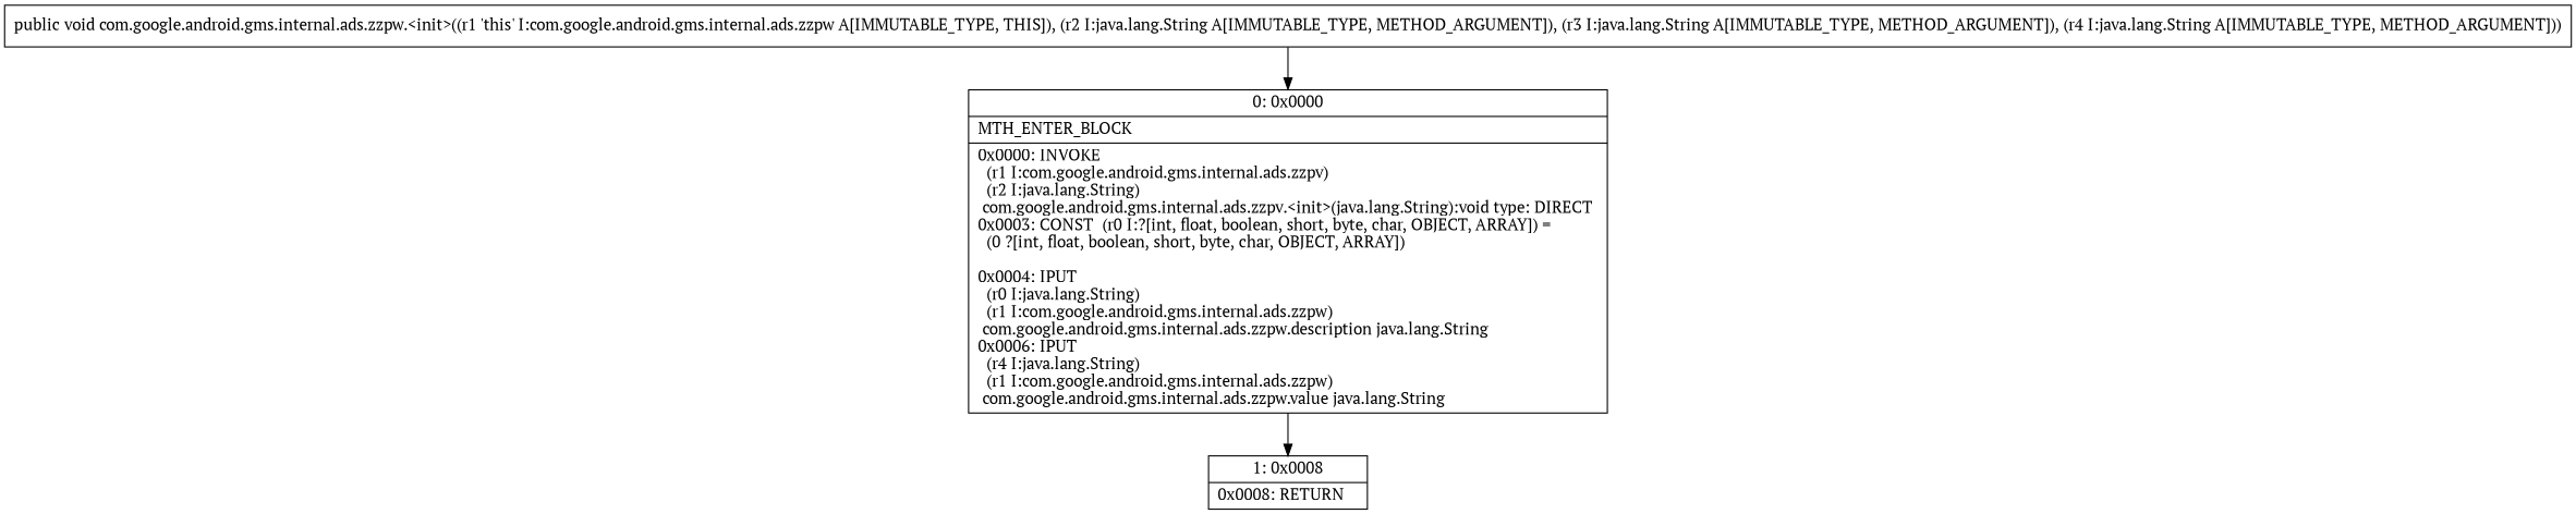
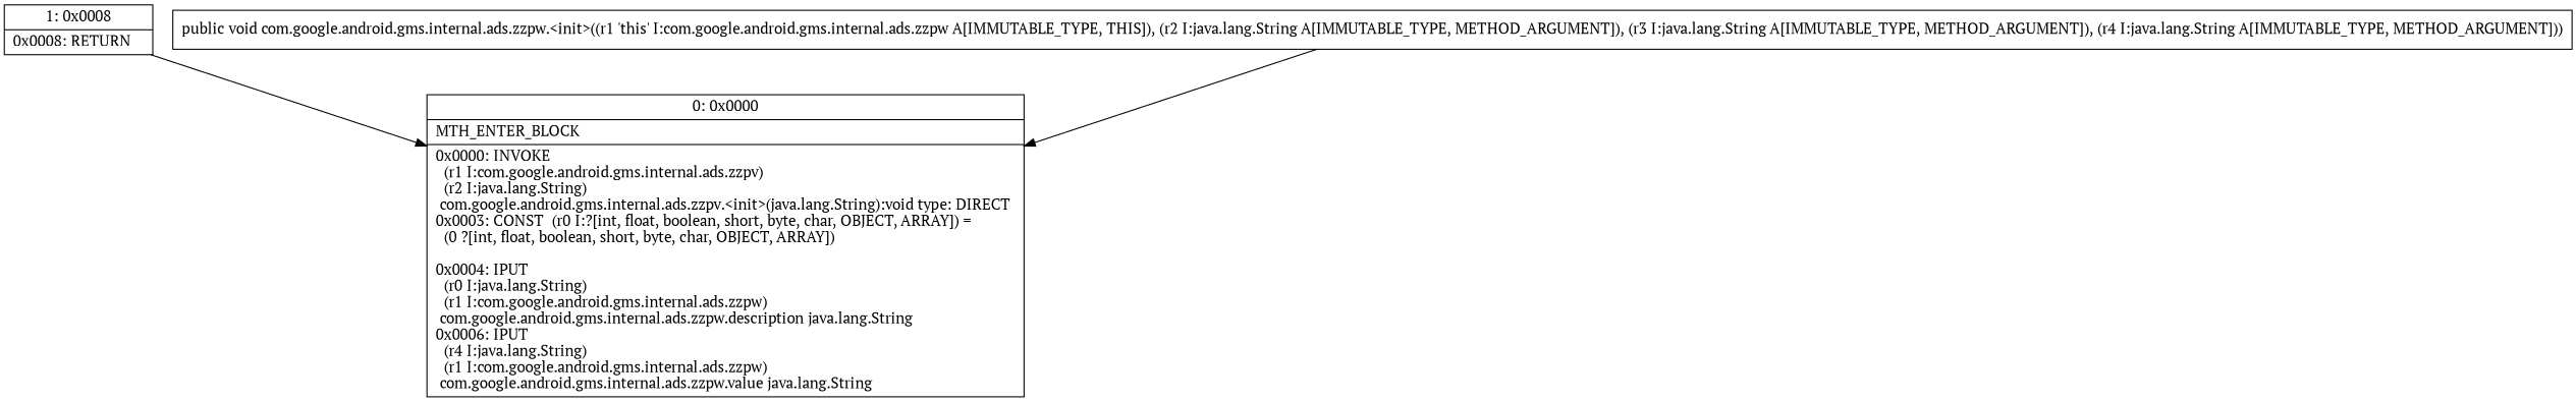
  digraph {
    fontname="PT Serif"
    node [shape=record fontname="PT Serif"]
    edge [fontname="PT Serif"]
    n1 [label="{0\:\ 0x0000|MTH_ENTER_BLOCK\l|0x0000: INVOKE  \l  (r1 I:com.google.android.gms.internal.ads.zzpv)\l  (r2 I:java.lang.String)\l com.google.android.gms.internal.ads.zzpv.\<init\>(java.lang.String):void type: DIRECT \l0x0003: CONST  (r0 I:?[int, float, boolean, short, byte, char, OBJECT, ARRAY]) = \l  (0 ?[int, float, boolean, short, byte, char, OBJECT, ARRAY])\l \l0x0004: IPUT  \l  (r0 I:java.lang.String)\l  (r1 I:com.google.android.gms.internal.ads.zzpw)\l com.google.android.gms.internal.ads.zzpw.description java.lang.String \l0x0006: IPUT  \l  (r4 I:java.lang.String)\l  (r1 I:com.google.android.gms.internal.ads.zzpw)\l com.google.android.gms.internal.ads.zzpw.value java.lang.String \l}"]
    n2 [label="{1\:\ 0x0008|0x0008: RETURN   \l}"]
    n3 [label="{public void com.google.android.gms.internal.ads.zzpw.\<init\>((r1 'this' I:com.google.android.gms.internal.ads.zzpw A[IMMUTABLE_TYPE, THIS]), (r2 I:java.lang.String A[IMMUTABLE_TYPE, METHOD_ARGUMENT]), (r3 I:java.lang.String A[IMMUTABLE_TYPE, METHOD_ARGUMENT]), (r4 I:java.lang.String A[IMMUTABLE_TYPE, METHOD_ARGUMENT])) }"]
-   n1 -> n2
+   n2 -> n1
    n3 -> n1
  }
